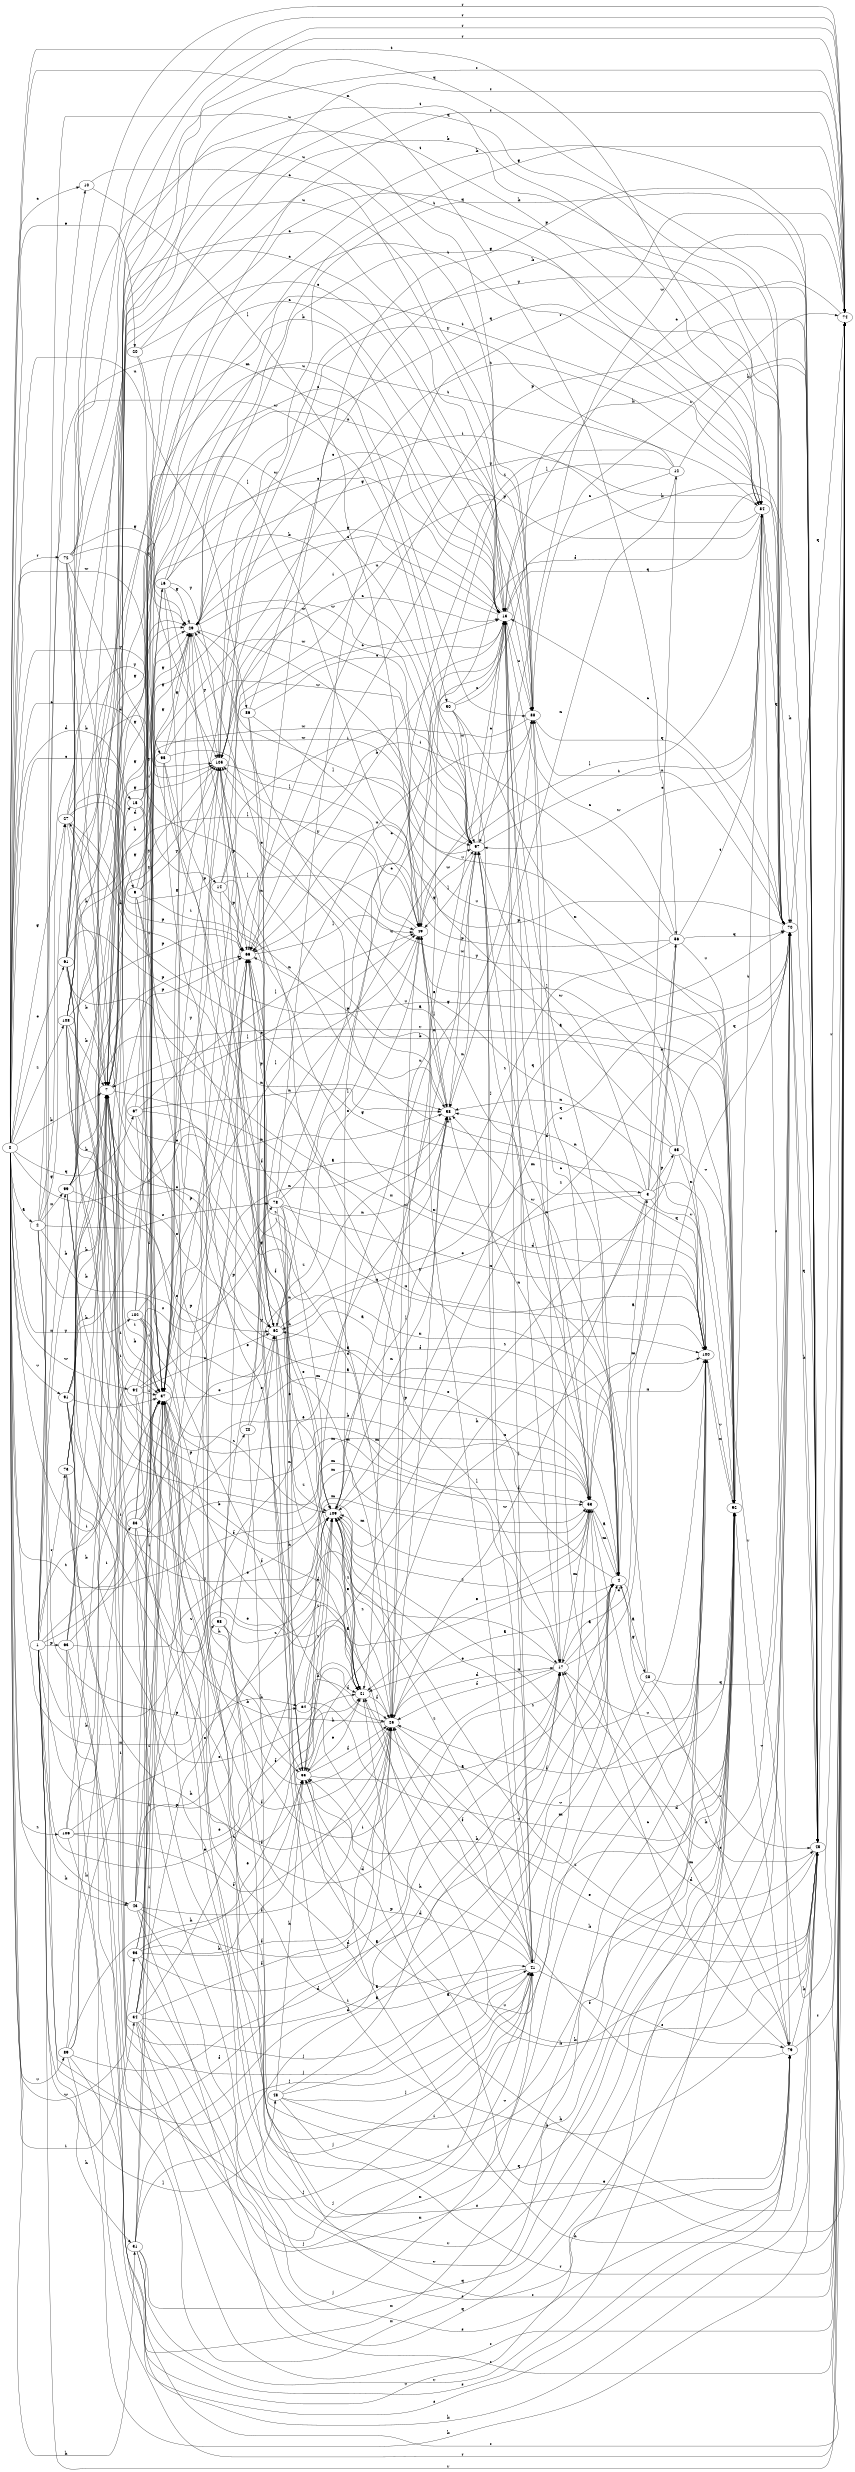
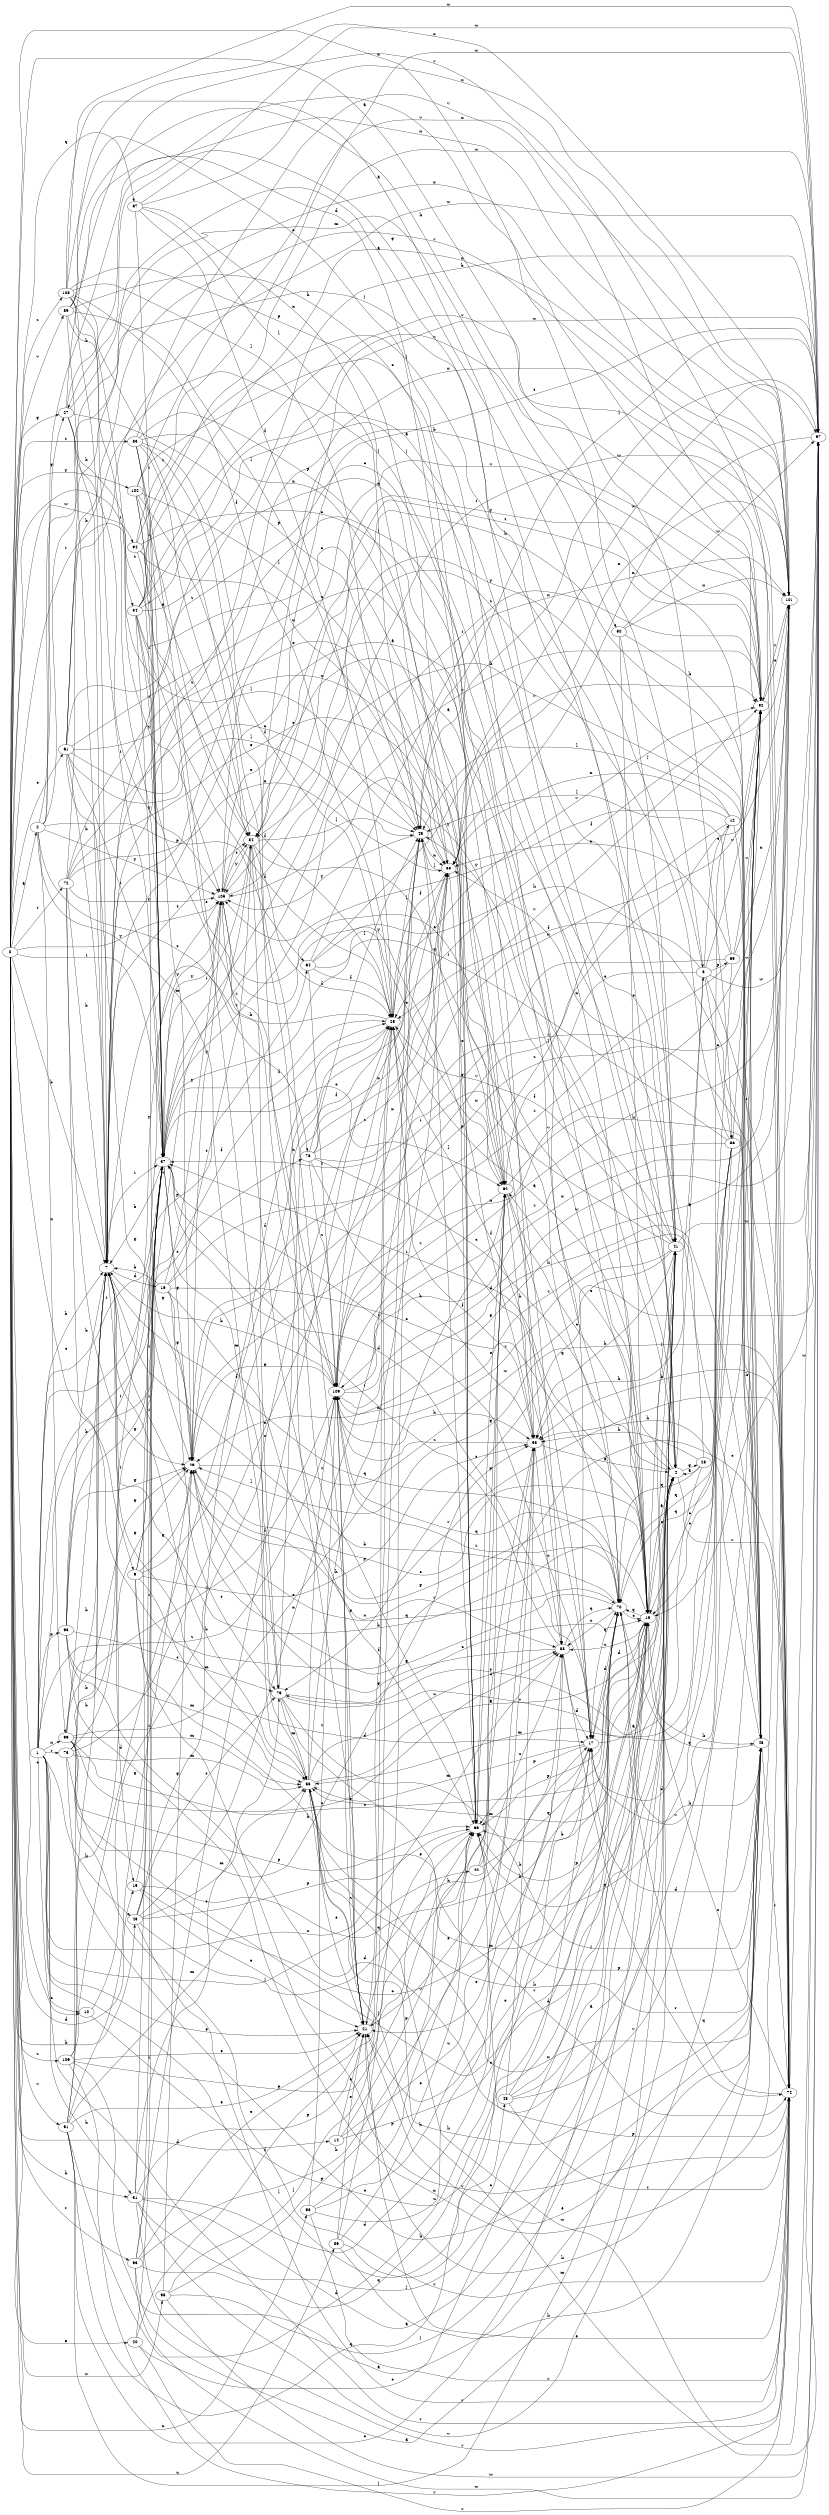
  strict digraph {
    rankdir=LR
    0
    2
    3
    7
    9
    10
    14
    15
    20
    27
    31
    34
    37
    43
    56
    61
    67
    72
    83
    84
    86
    89
    91
    93
    94
    95
    98
    102
    105
    106
    108
    64
    78
    99
    41
    50
    53
-   101 [label=100]
+   101
    25
    74
    12
    33
    62
    65
    92
    97
    4
    16
    70
    17
    29
    45
    58
    13
    49
    21
    88
    109
    66
    79
    1
    40
    48
    63
    73
    28
    0 -> 2 [label=a]
    0 -> 3 [label=a]
    0 -> 7 [label=b]
    0 -> 9 [label=c]
    0 -> 10 [label=c]
    0 -> 14 [label=d]
    0 -> 15 [label=d]
    0 -> 20 [label=e]
    0 -> 27 [label=g]
    0 -> 31 [label=h]
    0 -> 34 [label=i]
    0 -> 37 [label=i]
    0 -> 43 [label=k]
    0 -> 56 [label=n]
    0 -> 61 [label=o]
    0 -> 67 [label=q]
    0 -> 72 [label=r]
    0 -> 83 [label=t]
    0 -> 84 [label=t]
    0 -> 86 [label=u]
    0 -> 89 [label=v]
    0 -> 91 [label=v]
-   0 -> 93 [label=w]
+   0 -> 93 [label=r]
    0 -> 94 [label=w]
    0 -> 95 [label=w]
    0 -> 98 [label=x]
    0 -> 102 [label=y]
    0 -> 105 [label=y]
    0 -> 106 [label=z]
    0 -> 108 [label=z]
    2 -> 27 [label=g]
    2 -> 105 [label=y]
    2 -> 64 [label=p]
    2 -> 78 [label=s]
    2 -> 99 [label=x]
    2 -> 41 [label=j]
    2 -> 50 [label=m]
    2 -> 53 [label=m]
    2 -> 101 [label=x]
    3 -> 27 [label=g]
    3 -> 56 [label=n]
    3 -> 25 [label=f]
    3 -> 74 [label=r]
    3 -> 12 [label=c]
    3 -> 33 [label=h]
    3 -> 62 [label=o]
    3 -> 65 [label=p]
    3 -> 92 [label=v]
    3 -> 97 [label=w]
    7 -> 15 [label=d]
    7 -> 37 [label=i]
    7 -> 84 [label=t]
    7 -> 53 [label=m]
    7 -> 101 [label=x]
    7 -> 74 [label=r]
    7 -> 92 [label=v]
    7 -> 4 [label=a]
    7 -> 16 [label=d]
    7 -> 70 [label=q]
    9 -> 37 [label=i]
    9 -> 105 [label=y]
    9 -> 74 [label=r]
    9 -> 33 [label=h]
    9 -> 17 [label=d]
    9 -> 29 [label=g]
    9 -> 45 [label=k]
    9 -> 58 [label=n]
    10 -> 13 [label=c]
    10 -> 49 [label=l]
    14 -> 13 [label=c]
    14 -> 21 [label=e]
    14 -> 88 [label=u]
-   14 -> 109 [label=z]
    14 -> 66 [label=p]
    15 -> 37 [label=i]
    15 -> 70 [label=q]
    15 -> 13 [label=c]
    15 -> 21 [label=e]
    20 -> 37 [label=i]
    20 -> 25 [label=f]
    20 -> 74 [label=r]
    20 -> 13 [label=c]
    27 -> 7 [label=b]
    27 -> 105 [label=y]
    27 -> 74 [label=r]
    27 -> 92 [label=v]
    27 -> 4 [label=a]
    27 -> 49 [label=l]
    27 -> 66 [label=p]
    31 -> 37 [label=i]
    31 -> 41 [label=j]
    31 -> 74 [label=r]
    31 -> 92 [label=v]
    31 -> 4 [label=a]
    31 -> 17 [label=d]
    31 -> 66 [label=p]
    31 -> 79 [label=s]
    34 -> 37 [label=i]
    34 -> 41 [label=j]
    34 -> 101 [label=x]
    34 -> 25 [label=f]
    34 -> 74 [label=r]
    34 -> 62 [label=o]
    34 -> 97 [label=w]
    34 -> 4 [label=a]
    34 -> 70 [label=q]
    34 -> 29 [label=g]
    34 -> 109 [label=z]
    37 -> 7 [label=b]
    37 -> 105 [label=y]
    37 -> 53 [label=m]
    37 -> 25 [label=f]
    37 -> 62 [label=o]
    37 -> 92 [label=v]
    37 -> 17 [label=d]
    37 -> 29 [label=g]
    43 -> 37 [label=i]
    43 -> 53 [label=m]
    43 -> 25 [label=f]
    43 -> 74 [label=r]
    43 -> 17 [label=d]
    43 -> 58 [label=n]
    43 -> 66 [label=p]
    43 -> 79 [label=s]
    56 -> 37 [label=i]
    56 -> 84 [label=t]
    56 -> 53 [label=m]
    56 -> 92 [label=v]
    56 -> 70 [label=q]
    56 -> 17 [label=d]
    56 -> 13 [label=c]
    56 -> 109 [label=z]
    56 -> 66 [label=p]
    61 -> 7 [label=b]
    61 -> 37 [label=i]
    61 -> 41 [label=j]
    61 -> 101 [label=x]
    61 -> 74 [label=r]
    61 -> 62 [label=o]
    61 -> 29 [label=g]
    61 -> 58 [label=n]
    61 -> 13 [label=c]
    61 -> 49 [label=l]
    61 -> 88 [label=u]
    67 -> 37 [label=i]
    67 -> 101 [label=x]
    67 -> 25 [label=f]
    67 -> 97 [label=w]
    67 -> 58 [label=n]
    67 -> 49 [label=l]
    72 -> 7 [label=b]
    72 -> 105 [label=y]
    72 -> 41 [label=j]
    72 -> 74 [label=r]
    72 -> 62 [label=o]
    72 -> 97 [label=w]
    72 -> 29 [label=g]
    72 -> 58 [label=n]
    72 -> 88 [label=u]
    83 -> 37 [label=i]
    83 -> 84 [label=t]
    83 -> 25 [label=f]
    83 -> 92 [label=v]
    83 -> 29 [label=g]
    83 -> 58 [label=n]
    83 -> 21 [label=e]
    83 -> 66 [label=p]
    83 -> 79 [label=s]
    84 -> 37 [label=i]
    84 -> 105 [label=y]
    84 -> 25 [label=f]
    84 -> 97 [label=w]
    84 -> 70 [label=q]
    84 -> 45 [label=k]
    84 -> 49 [label=l]
    84 -> 66 [label=p]
    84 -> 79 [label=s]
    86 -> 62 [label=o]
    86 -> 45 [label=k]
    86 -> 13 [label=c]
    86 -> 49 [label=l]
    86 -> 21 [label=e]
    89 -> 7 [label=b]
    89 -> 37 [label=i]
    89 -> 101 [label=x]
    89 -> 33 [label=h]
    89 -> 17 [label=d]
    89 -> 45 [label=k]
    89 -> 49 [label=l]
    91 -> 7 [label=b]
    91 -> 37 [label=i]
    91 -> 41 [label=j]
    91 -> 53 [label=m]
    91 -> 70 [label=q]
    91 -> 17 [label=d]
    91 -> 29 [label=g]
    91 -> 13 [label=c]
    91 -> 21 [label=e]
    93 -> 37 [label=i]
    93 -> 25 [label=f]
    93 -> 33 [label=h]
    93 -> 97 [label=w]
    93 -> 4 [label=a]
    93 -> 70 [label=q]
    93 -> 21 [label=e]
    94 -> 37 [label=i]
    94 -> 41 [label=j]
    94 -> 25 [label=f]
    94 -> 62 [label=o]
    94 -> 97 [label=w]
    94 -> 58 [label=n]
    95 -> 41 [label=j]
-   95 -> 25 [label=f]
    95 -> 97 [label=w]
    95 -> 29 [label=g]
    95 -> 49 [label=l]
    95 -> 66 [label=p]
    98 -> 74 [label=r]
    98 -> 33 [label=h]
    98 -> 88 [label=u]
    98 -> 109 [label=z]
    98 -> 66 [label=p]
    102 -> 37 [label=i]
    102 -> 84 [label=t]
    102 -> 101 [label=x]
    102 -> 13 [label=c]
    102 -> 49 [label=l]
    102 -> 21 [label=e]
    102 -> 109 [label=z]
-   105 -> 37 [label=i]
    105 -> 84 [label=t]
    105 -> 92 [label=v]
    105 -> 4 [label=a]
    105 -> 45 [label=k]
    105 -> 13 [label=c]
    105 -> 66 [label=p]
    106 -> 7 [label=b]
    106 -> 25 [label=f]
    106 -> 74 [label=r]
    106 -> 4 [label=a]
    106 -> 21 [label=e]
    106 -> 66 [label=p]
    108 -> 7 [label=b]
    108 -> 37 [label=i]
    108 -> 84 [label=t]
    108 -> 105 [label=y]
    108 -> 25 [label=f]
    108 -> 62 [label=o]
    108 -> 97 [label=w]
    108 -> 4 [label=a]
    108 -> 49 [label=l]
    108 -> 66 [label=p]
    64 -> 101 [label=x]
    64 -> 25 [label=f]
+   64 -> 62 [label=o]
    64 -> 92 [label=v]
    64 -> 45 [label=k]
    64 -> 109 [label=z]
    78 -> 101 [label=x]
    78 -> 74 [label=r]
    78 -> 33 [label=h]
    78 -> 92 [label=v]
    78 -> 58 [label=n]
    78 -> 13 [label=c]
    78 -> 49 [label=l]
    78 -> 109 [label=z]
    99 -> 7 [label=b]
    99 -> 41 [label=j]
    99 -> 53 [label=m]
    99 -> 74 [label=r]
    99 -> 62 [label=o]
    99 -> 29 [label=g]
    99 -> 13 [label=c]
    99 -> 88 [label=u]
    99 -> 109 [label=z]
    99 -> 66 [label=p]
    41 -> 37 [label=i]
    41 -> 53 [label=m]
    41 -> 25 [label=f]
    41 -> 33 [label=h]
    41 -> 97 [label=w]
    41 -> 49 [label=l]
    41 -> 109 [label=z]
    41 -> 66 [label=p]
    41 -> 79 [label=s]
    50 -> 41 [label=j]
    50 -> 101 [label=x]
    50 -> 97 [label=w]
    50 -> 45 [label=k]
    50 -> 13 [label=c]
    53 -> 7 [label=b]
    53 -> 101 [label=x]
    53 -> 97 [label=w]
    53 -> 4 [label=a]
    53 -> 45 [label=k]
    53 -> 58 [label=n]
    53 -> 21 [label=e]
    53 -> 88 [label=u]
    53 -> 109 [label=z]
    101 -> 37 [label=i]
    101 -> 25 [label=f]
    101 -> 92 [label=v]
    101 -> 29 [label=g]
    101 -> 58 [label=n]
    25 -> 7 [label=b]
    25 -> 92 [label=v]
    25 -> 4 [label=a]
    25 -> 17 [label=d]
    25 -> 49 [label=l]
    25 -> 109 [label=z]
    74 -> 33 [label=h]
    74 -> 97 [label=w]
    74 -> 70 [label=q]
    74 -> 29 [label=g]
    74 -> 13 [label=c]
    74 -> 21 [label=e]
    74 -> 66 [label=p]
    12 -> 105 [label=y]
    12 -> 45 [label=k]
    12 -> 58 [label=n]
    12 -> 13 [label=c]
    12 -> 49 [label=l]
    12 -> 109 [label=z]
    33 -> 105 [label=y]
    33 -> 25 [label=f]
    33 -> 4 [label=a]
    33 -> 21 [label=e]
    33 -> 88 [label=u]
    33 -> 109 [label=z]
    62 -> 33 [label=h]
    62 -> 70 [label=q]
    62 -> 45 [label=k]
    62 -> 13 [label=c]
    62 -> 109 [label=z]
    62 -> 66 [label=p]
    65 -> 101 [label=x]
    65 -> 92 [label=v]
    65 -> 70 [label=q]
    65 -> 29 [label=g]
    65 -> 58 [label=n]
    65 -> 49 [label=l]
    65 -> 109 [label=z]
    92 -> 7 [label=b]
    92 -> 37 [label=i]
    92 -> 84 [label=t]
    92 -> 105 [label=y]
    92 -> 101 [label=x]
    97 -> 7 [label=b]
    97 -> 84 [label=t]
    97 -> 53 [label=m]
    97 -> 58 [label=n]
    97 -> 13 [label=c]
    97 -> 49 [label=l]
    4 -> 3 [label=a]
    4 -> 105 [label=y]
    4 -> 53 [label=m]
-   4 -> 45 [label=r]
+   4 -> 74 [label=r]
    4 -> 62 [label=o]
    4 -> 13 [label=c]
    4 -> 28 [label=g]
    16 -> 7 [label=b]
    16 -> 84 [label=t]
    16 -> 105 [label=y]
    16 -> 101 [label=x]
    16 -> 29 [label=g]
    16 -> 13 [label=c]
    16 -> 88 [label=u]
    16 -> 79 [label=s]
    70 -> 7 [label=b]
    70 -> 17 [label=d]
    70 -> 29 [label=g]
    70 -> 45 [label=k]
    70 -> 13 [label=c]
    70 -> 88 [label=u]
    70 -> 109 [label=z]
    70 -> 66 [label=p]
    17 -> 37 [label=i]
    17 -> 53 [label=m]
    17 -> 25 [label=f]
    17 -> 92 [label=v]
    17 -> 4 [label=a]
    17 -> 70 [label=q]
    17 -> 21 [label=e]
    17 -> 66 [label=p]
    29 -> 105 [label=y]
    29 -> 101 [label=x]
    29 -> 92 [label=v]
    29 -> 97 [label=w]
    29 -> 70 [label=q]
    29 -> 13 [label=c]
    45 -> 105 [label=y]
    45 -> 74 [label=r]
    45 -> 33 [label=h]
    45 -> 70 [label=q]
    45 -> 17 [label=d]
    45 -> 21 [label=e]
    45 -> 109 [label=z]
    45 -> 66 [label=p]
    58 -> 25 [label=f]
    58 -> 97 [label=w]
    58 -> 49 [label=l]
    58 -> 66 [label=p]
    13 -> 7 [label=b]
    13 -> 37 [label=i]
    13 -> 41 [label=j]
    13 -> 4 [label=a]
    13 -> 70 [label=q]
    13 -> 17 [label=d]
    13 -> 29 [label=g]
    13 -> 45 [label=k]
    13 -> 21 [label=e]
    13 -> 88 [label=u]
    13 -> 66 [label=b]
    49 -> 105 [label=y]
    49 -> 62 [label=o]
    49 -> 97 [label=w]
    49 -> 58 [label=n]
    21 -> 25 [label=f]
    21 -> 33 [label=h]
    21 -> 45 [label=k]
    21 -> 109 [label=z]
    88 -> 37 [label=i]
    88 -> 74 [label=r]
    88 -> 70 [label=q]
    88 -> 17 [label=d]
    88 -> 29 [label=g]
    109 -> 7 [label=b]
    109 -> 101 [label=x]
    109 -> 33 [label=h]
-   109 -> 92 [label=z]
+   109 -> 92 [label=v]
    109 -> 97 [label=w]
    109 -> 70 [label=q]
    109 -> 29 [label=g]
    109 -> 45 [label=k]
    109 -> 58 [label=n]
    109 -> 21 [label=e]
    66 -> 62 [label=o]
    66 -> 49 [label=l]
    66 -> 21 [label=e]
    79 -> 53 [label=m]
    79 -> 25 [label=f]
    79 -> 74 [label=r]
    79 -> 92 [label=v]
    79 -> 45 [label=k]
    79 -> 13 [label=c]
    1 -> 7 [label=b]
    1 -> 10 [label=c]
    1 -> 31 [label=h]
    1 -> 37 [label=i]
    1 -> 43 [label=k]
    1 -> 64 [label=p]
    1 -> 78 [label=s]
    1 -> 99 [label=x]
    1 -> 25 [label=f]
    1 -> 74 [label=r]
    1 -> 21 [label=e]
    1 -> 88 [label=u]
    1 -> 109 [label=z]
    1 -> 40 [label=j]
    1 -> 48 [label=l]
    1 -> 63 [label=p]
    1 -> 73 [label=r]
    40 -> 62 [label=o]
    40 -> 70 [label=q]
    40 -> 88 [label=u]
    48 -> 41 [label=j]
    48 -> 74 [label=r]
    48 -> 33 [label=h]
    48 -> 92 [label=v]
    48 -> 4 [label=a]
    48 -> 17 [label=d]
    63 -> 7 [label=b]
    63 -> 37 [label=i]
    63 -> 84 [label=t]
    63 -> 53 [label=m]
    63 -> 101 [label=x]
    63 -> 92 [label=v]
    63 -> 29 [label=g]
    63 -> 79 [label=s]
    73 -> 7 [label=b]
    73 -> 105 [label=y]
    73 -> 53 [label=m]
    73 -> 33 [label=h]
    73 -> 29 [label=g]
    73 -> 45 [label=k]
    73 -> 58 [label=n]
    28 -> 33 [label=h]
    28 -> 4 [label=a]
    28 -> 70 [label=q]
    28 -> 58 [label=n]
    28 -> 79 [label=s]
  }
